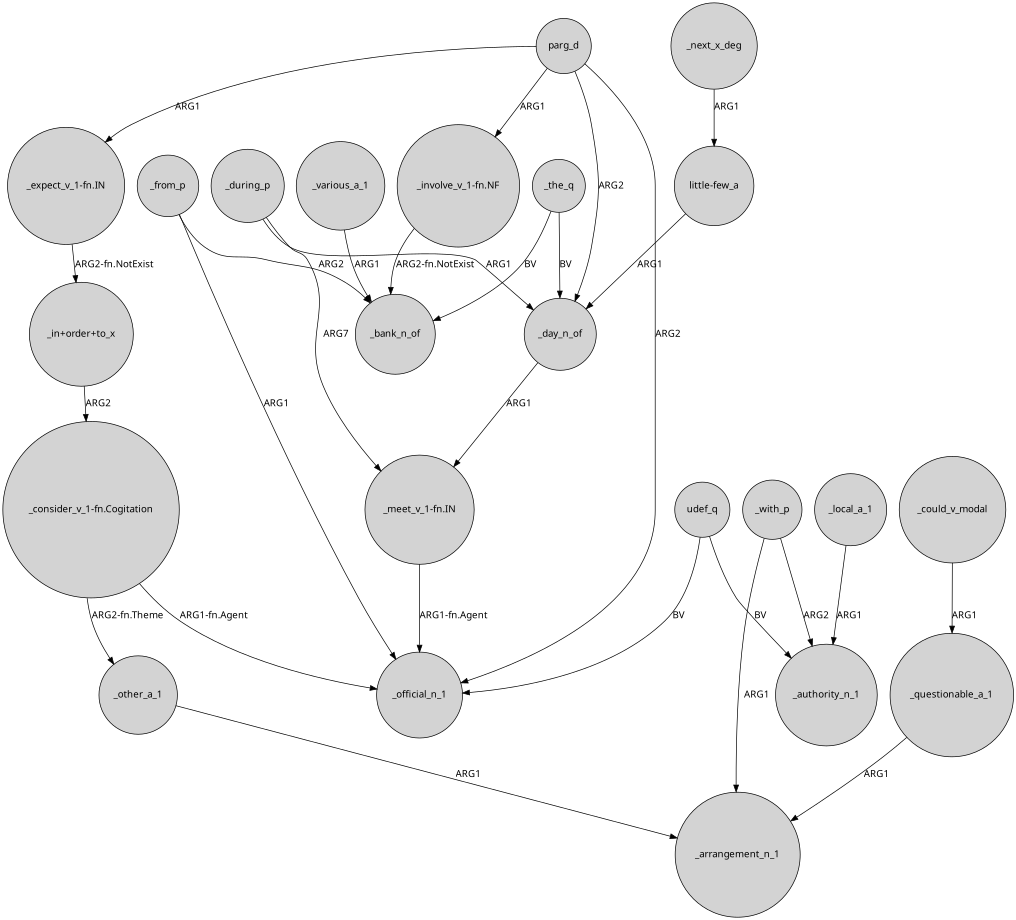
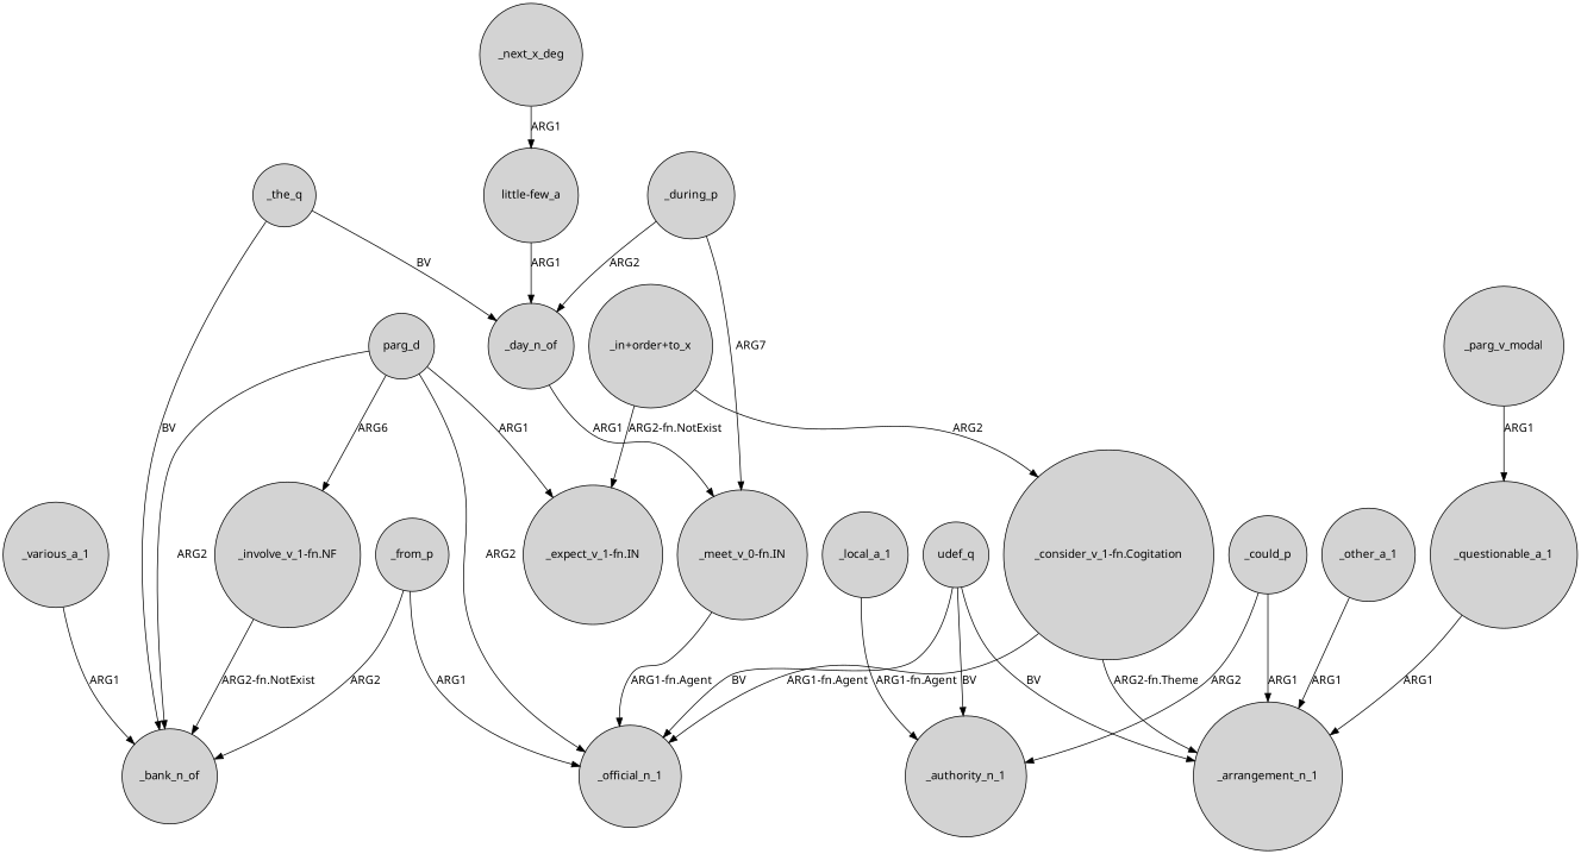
  digraph {
    fontname="Noto Sans"
    node [fontname="Noto Sans" shape=circle style=filled]
    edge [fontname="Noto Sans"]
    parg_d
    "_involve_v_1-fn.NF"
    _official_n_1
    _bank_n_of
    "_expect_v_1-fn.IN"
    "_in+order+to_x"
    _during_p
    _day_n_of
-   "_meet_v_1-fn.IN"
+   "_meet_v_1-fn.IN" [label="_meet_v_0-fn.IN"]
    "little-few_a"
    _from_p
    _local_a_1
    _authority_n_1
    _various_a_1
    "_consider_v_1-fn.Cogitation"
    _arrangement_n_1
    udef_q
    _other_a_1
    _next_x_deg
    _the_q
-   _with_p
+   _with_p [label=_could_p]
    _questionable_a_1
-   _could_v_modal
-   parg_d -> "_involve_v_1-fn.NF" [label=ARG1]
+   _could_v_modal [label=_parg_v_modal]
+   parg_d -> "_involve_v_1-fn.NF" [label=ARG6]
    parg_d -> _official_n_1 [label=ARG2]
-   parg_d -> _day_n_of [label=ARG2]
+   parg_d -> _bank_n_of [label=ARG2]
    parg_d -> "_expect_v_1-fn.IN" [label=ARG1]
    "_involve_v_1-fn.NF" -> _bank_n_of [label="ARG2-fn.NotExist"]
-   "_expect_v_1-fn.IN" -> "_in+order+to_x" [label="ARG2-fn.NotExist"]
+   "_in+order+to_x" -> "_expect_v_1-fn.IN" [label="ARG2-fn.NotExist"]
    "_in+order+to_x" -> "_consider_v_1-fn.Cogitation" [label=ARG2]
-   _during_p -> _day_n_of [label=ARG1]
+   _during_p -> _day_n_of [label=ARG2]
    _during_p -> "_meet_v_1-fn.IN" [label=ARG7]
    _day_n_of -> "_meet_v_1-fn.IN" [label=ARG1]
    "_meet_v_1-fn.IN" -> _official_n_1 [label="ARG1-fn.Agent"]
    "little-few_a" -> _day_n_of [label=ARG1]
    _from_p -> _official_n_1 [label=ARG1]
    _from_p -> _bank_n_of [label=ARG2]
-   _local_a_1 -> _authority_n_1 [label=ARG1]
+   _local_a_1 -> _authority_n_1 [label="ARG1-fn.Agent"]
    _various_a_1 -> _bank_n_of [label=ARG1]
    "_consider_v_1-fn.Cogitation" -> _official_n_1 [label="ARG1-fn.Agent"]
-   "_consider_v_1-fn.Cogitation" -> _other_a_1 [label="ARG2-fn.Theme"]
+   "_consider_v_1-fn.Cogitation" -> _arrangement_n_1 [label="ARG2-fn.Theme"]
    udef_q -> _official_n_1 [label=BV]
    udef_q -> _authority_n_1 [label=BV]
+   udef_q -> _arrangement_n_1 [label=BV]
    _other_a_1 -> _arrangement_n_1 [label=ARG1]
    _next_x_deg -> "little-few_a" [label=ARG1]
    _the_q -> _bank_n_of [label=BV]
    _the_q -> _day_n_of [label=BV]
    _with_p -> _authority_n_1 [label=ARG2]
    _with_p -> _arrangement_n_1 [label=ARG1]
    _questionable_a_1 -> _arrangement_n_1 [label=ARG1]
    _could_v_modal -> _questionable_a_1 [label=ARG1]
  }
